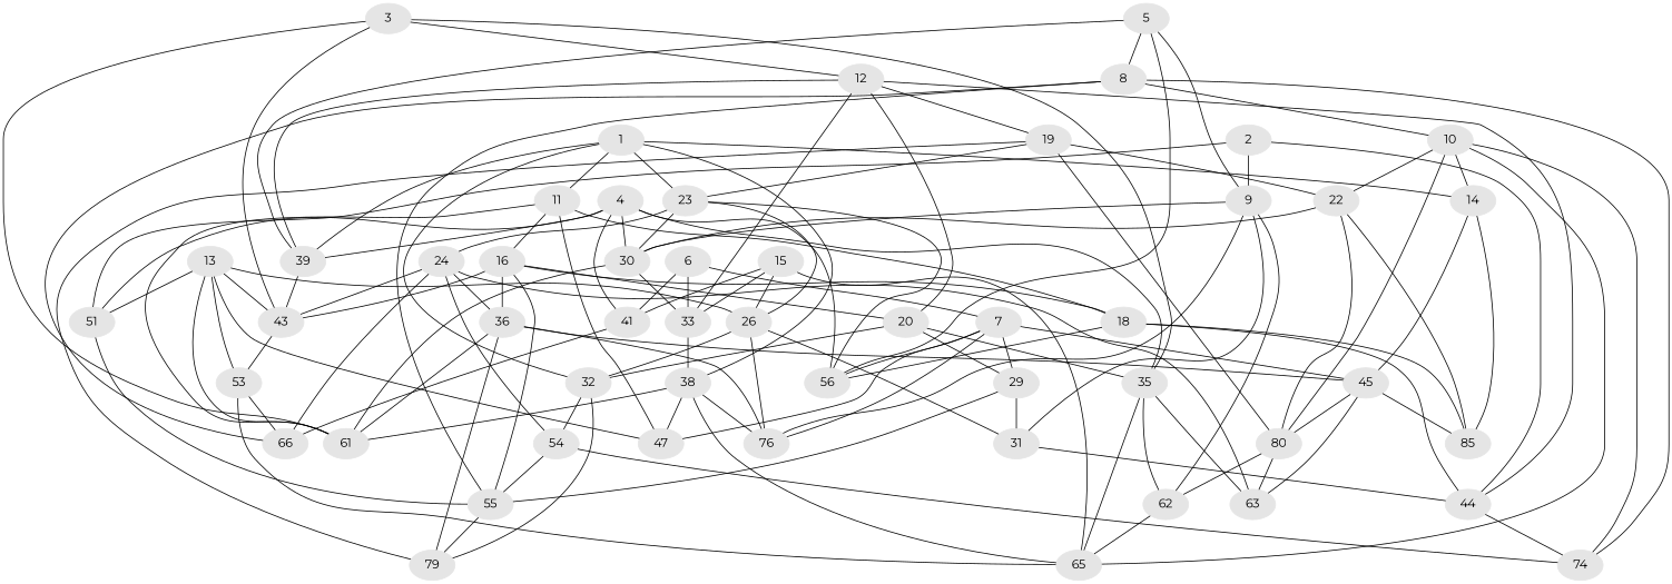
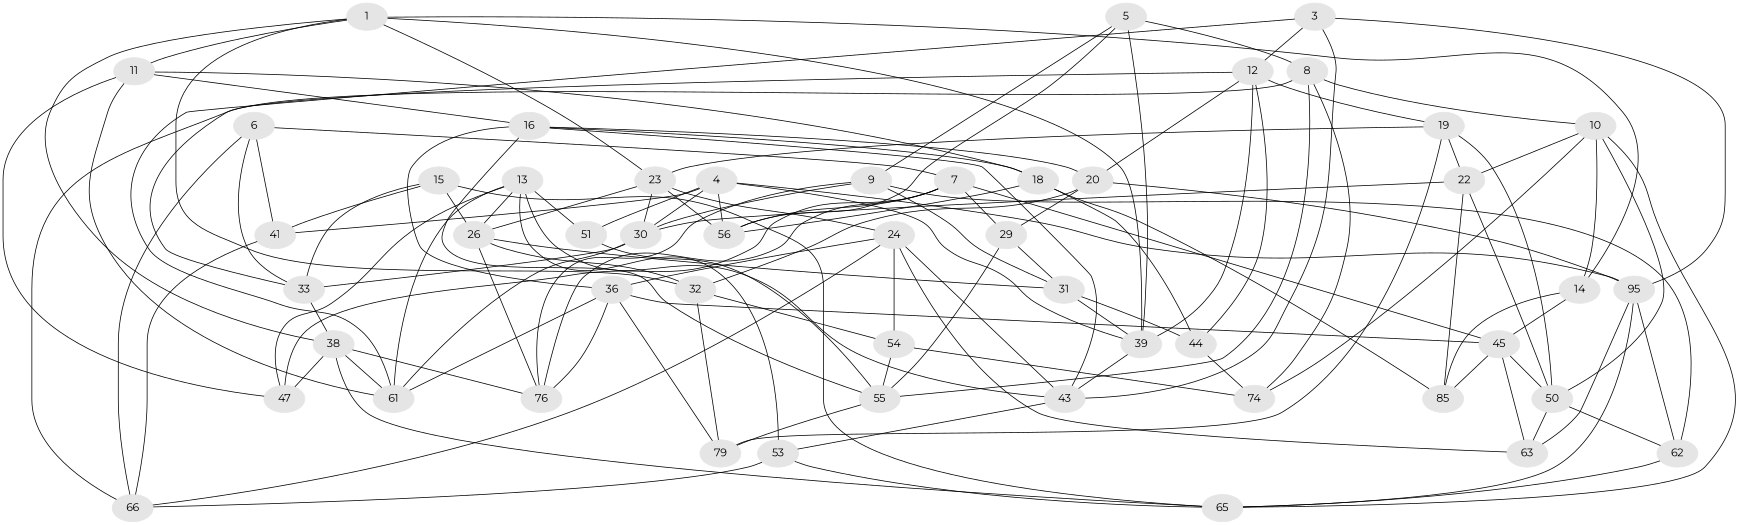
  graph {
    fontname=Montserrat
    node [color=gray90 fontname=Montserrat style=filled]
    edge [fontname=Montserrat]
    1 [super="+28"]
    11 [super="+67"]
    14
    23 [super="+37"]
    32 [super="+82"]
    38 [super="+48"]
    39 [super="+42"]
    n8 [label=61 super="+72"]
    47
    16 [super="+78"]
    18 [super="+40"]
    45 [super="+46"]
    85
    30 [super="+58"]
    56 [super="+86"]
    26 [super="+75"]
    24 [super="+34"]
    79
    54
    76 [super="+81"]
    65 [super="+83"]
    43 [super="+84"]
    9 [super="+17"]
    31 [super="+73"]
    62
-   2
    44 [super="+64"]
    51
    33 [super="+69"]
    74
    55 [super="+77"]
    12 [super="+87"]
    19 [super="+71"]
    20 [super="+25"]
    3
-   35 [super="+61"]
+   35 [super="+61" label=95]
    63
    53
    4 [super="+59"]
    41
    66 [super="+70"]
    8 [super="+49"]
    10 [super="+27"]
    5
    7 [super="+60"]
    29
    6
-   50 [super="+52" label=80]
+   50 [super="+52"]
    22 [super="+57"]
    36 [super="+80"]
    13 [super="+21"]
    15
    1 -- 11
    1 -- 14
    1 -- 23
    1 -- 32
    1 -- 38
    1 -- 39
    11 -- n8
    11 -- 47
    11 -- 16
    11 -- 18 [weight=2]
    14 -- 45
    14 -- 85
    23 -- 30
    23 -- 56
    23 -- 26
    23 -- 24
    32 -- 79
    32 -- 54
    38 -- n8
    38 -- 47
    38 -- 76
    38 -- 65
    39 -- 43
    16 -- 18
    16 -- 43
    16 -- 55
    16 -- 20
    16 -- 36
    18 -- 85
    18 -- 56
    18 -- 44
    45 -- 85
    45 -- 63
    45 -- 50
    30 -- n8
    30 -- 33
    26 -- 32
    26 -- 76
    26 -- 31
    24 -- 54
    24 -- 43
    24 -- 63
    24 -- 66
    24 -- 36
    54 -- 74
    54 -- 55
    43 -- 53
    9 -- 30
    9 -- 76
    9 -- 31
    9 -- 62
+   31 -- 39
    31 -- 44 [weight=2]
    62 -- 65
-   2 -- 9
-   2 -- 44
-   2 -- 51
    44 -- 74
    51 -- 55
    33 -- 38
    55 -- 79
    12 -- 39
    12 -- 44
    12 -- 33
    12 -- 19
    12 -- 20
    19 -- 23
    19 -- 79
    19 -- 50
    19 -- 22 [weight=2]
    20 -- 32 [weight=2]
    20 -- 35
    20 -- 29
    3 -- n8
    3 -- 43
    3 -- 12
    3 -- 35
    35 -- 65
    35 -- 62
    35 -- 63
    53 -- 65
    53 -- 66
    4 -- 39
    4 -- 30
    4 -- 56
    4 -- 51
    4 -- 35
    4 -- 41
    41 -- 66
    8 -- 74
    8 -- 55
    8 -- 66 [weight=2]
    8 -- 10
    10 -- 14
    10 -- 65
    10 -- 74
    10 -- 50
    10 -- 22
    5 -- 39
    5 -- 56
    5 -- 9
    5 -- 8
    7 -- 47
    7 -- 45
    7 -- 56
    7 -- 76
    7 -- 29
    29 -- 31
    29 -- 55
    6 -- 33
    6 -- 41
+   6 -- 66
    6 -- 7
    50 -- 62
    50 -- 63
    22 -- 85
    22 -- 30
    22 -- 50
    36 -- n8
    36 -- 45
    36 -- 79
    36 -- 76
    13 -- n8
    13 -- 47
    13 -- 26
    13 -- 43
    13 -- 51
    13 -- 53
    15 -- 26
    15 -- 65
    15 -- 33
    15 -- 41
  }
